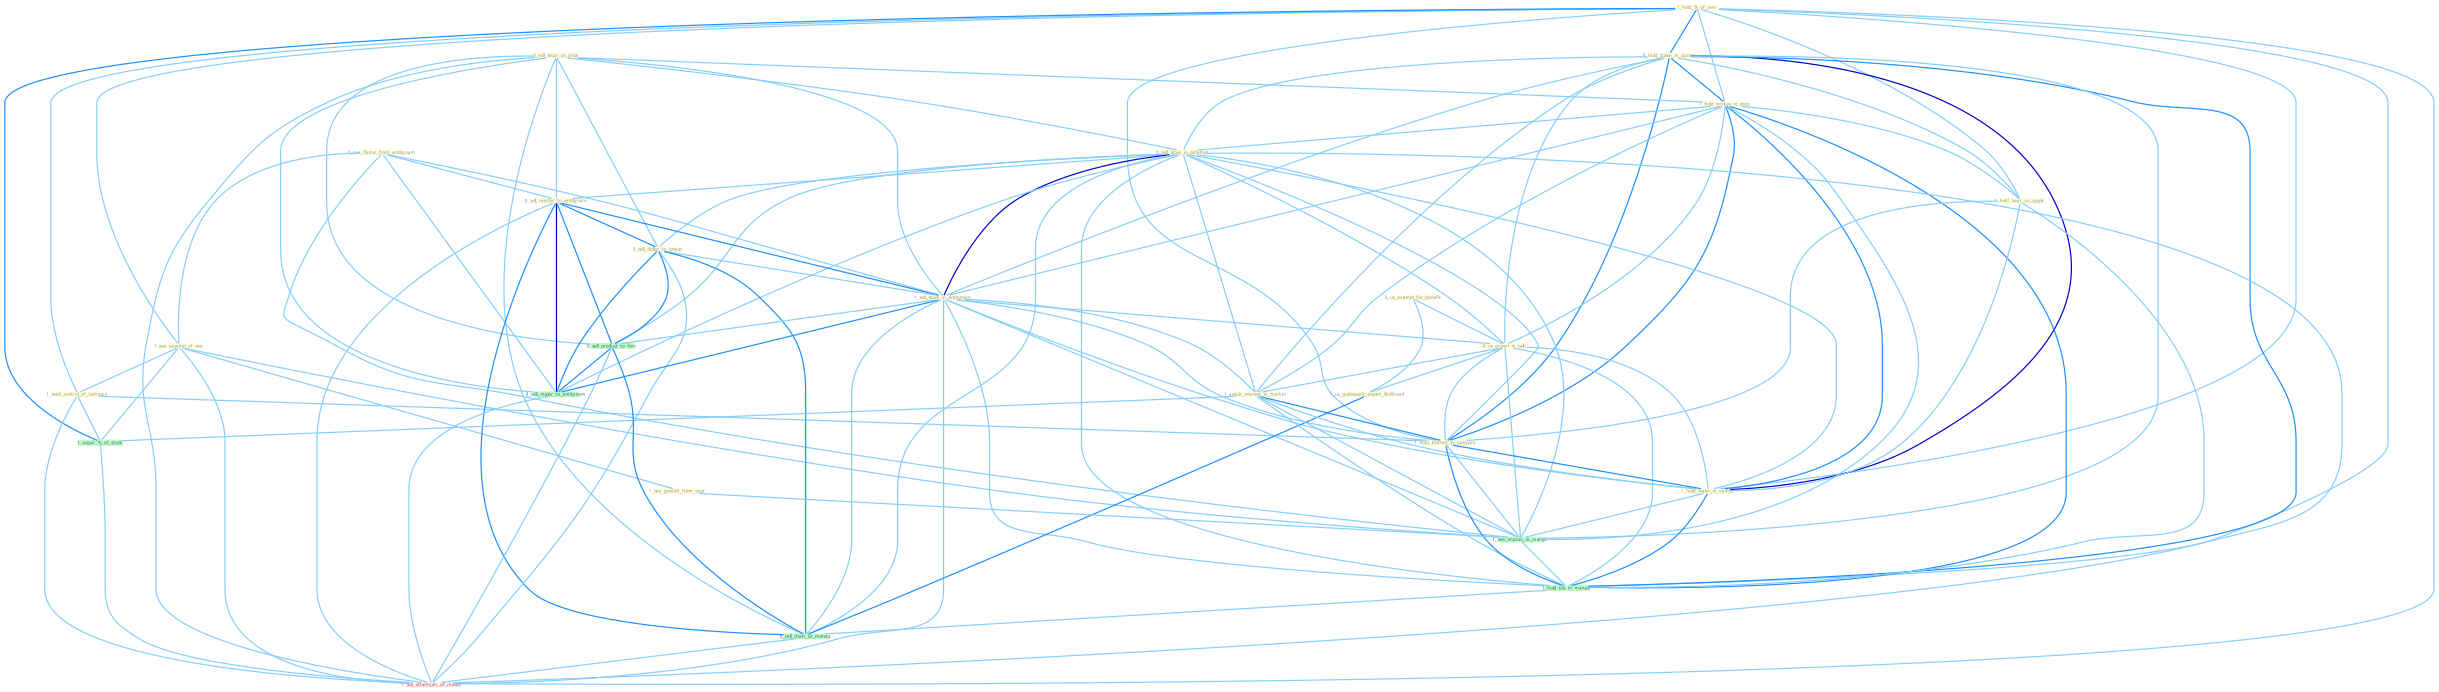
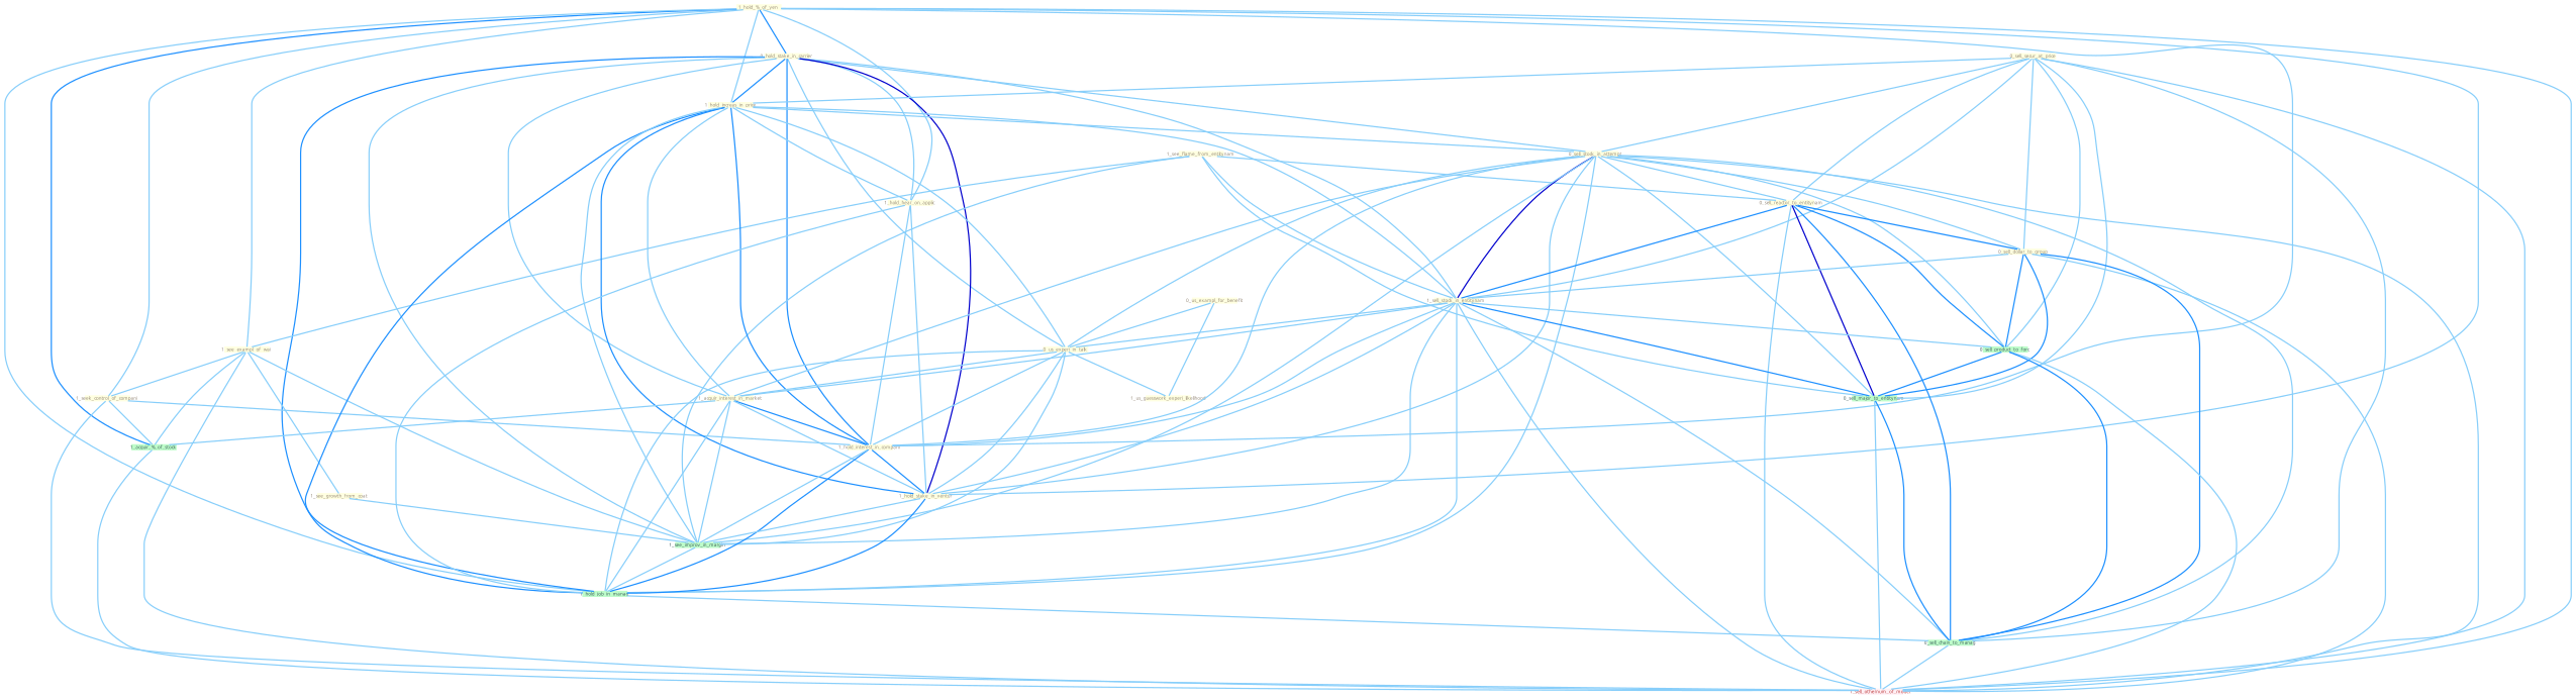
  graph {
    fontname=Ubuntu
    node [color="#ffffe0" fixedsize=true fontcolor="#8b7d6b" fontname=Ubuntu fontsize=4 shape=polygon style=filled]
    edge [color="#87cefa" fontname=Ubuntu w=1]
    "1_hold_%_of_yen " [height=.06 width=.5]
    "0_hold_stake_in_carrier " [height=.06 width=.5]
    "1_see_flame_from_entitynam " [height=.06 width=.5]
    "1_see_exampl_of_wai " [height=.06 width=.5]
    "0_sell_secur_at_price " [height=.06 width=.5]
    "1_seek_control_of_compani " [height=.06 width=.5]
    "1_hold_increas_in_price " [height=.06 width=.5]
    "1_hold_hear_on_applic " [height=.06 width=.5]
    n9 [height=.06 label="0_us_exampl_for_benefit" width=.5]
    "0_sell_stock_in_attempt " [height=.06 width=.5]
    "0_sell_reactor_to_entitynam " [height=.06 width=.5]
    "0_sell_dollar_to_group " [height=.06 width=.5]
    "1_sell_stock_in_entitynam " [height=.06 width=.5]
    "0_us_experi_in_talk " [height=.06 width=.5]
    n15 [height=.06 label="1_us_guesswork_experi_likelihood" width=.5]
    "1_acquir_interest_in_market " [height=.06 width=.5]
    "1_hold_interest_in_compani " [height=.06 width=.5]
    "1_see_growth_from_coat " [height=.06 width=.5]
    "1_hold_stake_in_ventur " [height=.06 width=.5]
    "1_sell_othernum_of_model " [color="#fff0f5" fontcolor="#b22222" height=.06 width=.5]
    "1_acquir_%_of_stock " [color="#BDFCC9" fontcolor="#2f4f4f" height=.06 width=.5]
    "1_hold_job_in_manag " [color="#BDFCC9" fontcolor="#2f4f4f" height=.06 width=.5]
    "1_see_improv_in_margin " [color="#BDFCC9" fontcolor="#2f4f4f" height=.06 width=.5]
    "0_sell_major_to_entitynam " [color="#BDFCC9" fontcolor="#2f4f4f" height=.06 width=.5]
    "0_sell_product_to_forc " [color="#BDFCC9" fontcolor="#2f4f4f" height=.06 width=.5]
    "0_sell_chain_to_manag " [color="#BDFCC9" fontcolor="#2f4f4f" height=.06 width=.5]
    subgraph sub_1 {
      "1_hold_%_of_yen "
      "0_hold_stake_in_carrier "
      "1_see_flame_from_entitynam "
      "1_see_exampl_of_wai "
      "0_sell_secur_at_price "
      "1_seek_control_of_compani "
      "1_hold_increas_in_price "
      "1_hold_hear_on_applic "
      n9
      "0_sell_stock_in_attempt "
      "0_sell_reactor_to_entitynam "
      "0_sell_dollar_to_group "
      "1_sell_stock_in_entitynam "
      "0_us_experi_in_talk "
      n15
      "1_acquir_interest_in_market "
      "1_hold_interest_in_compani "
      "1_see_growth_from_coat "
      "1_hold_stake_in_ventur "
    }
    subgraph sub_2 {
      "1_sell_othernum_of_model "
    }
    "1_hold_%_of_yen " -- "0_hold_stake_in_carrier " [color="#1e90ff"]
    "1_hold_%_of_yen " -- "1_see_exampl_of_wai "
    "1_hold_%_of_yen " -- "1_seek_control_of_compani "
    "1_hold_%_of_yen " -- "1_hold_increas_in_price "
    "1_hold_%_of_yen " -- "1_hold_hear_on_applic "
    "1_hold_%_of_yen " -- "1_hold_interest_in_compani "
    "1_hold_%_of_yen " -- "1_hold_stake_in_ventur "
    "1_hold_%_of_yen " -- "1_sell_othernum_of_model "
    "1_hold_%_of_yen " -- "1_acquir_%_of_stock " [color="#1e90ff" w=2]
    "1_hold_%_of_yen " -- "1_hold_job_in_manag "
    "0_hold_stake_in_carrier " -- "1_hold_increas_in_price " [color="#1e90ff" w=2]
    "0_hold_stake_in_carrier " -- "1_hold_hear_on_applic "
    "0_hold_stake_in_carrier " -- "0_sell_stock_in_attempt "
    "0_hold_stake_in_carrier " -- "1_sell_stock_in_entitynam "
    "0_hold_stake_in_carrier " -- "0_us_experi_in_talk "
    "0_hold_stake_in_carrier " -- "1_acquir_interest_in_market "
    "0_hold_stake_in_carrier " -- "1_hold_interest_in_compani " [color="#1e90ff" w=2]
    "0_hold_stake_in_carrier " -- "1_hold_stake_in_ventur " [color="#0000cd" w=3]
    "0_hold_stake_in_carrier " -- "1_hold_job_in_manag " [color="#1e90ff" w=2]
    "0_hold_stake_in_carrier " -- "1_see_improv_in_margin "
    "1_see_flame_from_entitynam " -- "1_see_exampl_of_wai "
    "1_see_flame_from_entitynam " -- "0_sell_reactor_to_entitynam "
    "1_see_flame_from_entitynam " -- "1_sell_stock_in_entitynam "
    "1_see_flame_from_entitynam " -- "1_see_improv_in_margin "
    "1_see_flame_from_entitynam " -- "0_sell_major_to_entitynam "
    "1_see_exampl_of_wai " -- "1_seek_control_of_compani "
    "1_see_exampl_of_wai " -- "1_see_growth_from_coat "
    "1_see_exampl_of_wai " -- "1_sell_othernum_of_model "
    "1_see_exampl_of_wai " -- "1_acquir_%_of_stock "
    "1_see_exampl_of_wai " -- "1_see_improv_in_margin "
    "0_sell_secur_at_price " -- "1_hold_increas_in_price "
    "0_sell_secur_at_price " -- "0_sell_stock_in_attempt "
    "0_sell_secur_at_price " -- "0_sell_reactor_to_entitynam "
    "0_sell_secur_at_price " -- "0_sell_dollar_to_group "
    "0_sell_secur_at_price " -- "1_sell_stock_in_entitynam "
    "0_sell_secur_at_price " -- "1_sell_othernum_of_model "
    "0_sell_secur_at_price " -- "0_sell_major_to_entitynam "
    "0_sell_secur_at_price " -- "0_sell_product_to_forc "
    "0_sell_secur_at_price " -- "0_sell_chain_to_manag "
    "1_seek_control_of_compani " -- "1_hold_interest_in_compani "
    "1_seek_control_of_compani " -- "1_sell_othernum_of_model "
    "1_seek_control_of_compani " -- "1_acquir_%_of_stock "
    "1_hold_increas_in_price " -- "1_hold_hear_on_applic "
    "1_hold_increas_in_price " -- "0_sell_stock_in_attempt "
    "1_hold_increas_in_price " -- "1_sell_stock_in_entitynam "
    "1_hold_increas_in_price " -- "0_us_experi_in_talk "
    "1_hold_increas_in_price " -- "1_acquir_interest_in_market "
    "1_hold_increas_in_price " -- "1_hold_interest_in_compani " [color="#1e90ff" w=2]
    "1_hold_increas_in_price " -- "1_hold_stake_in_ventur " [color="#1e90ff" w=2]
    "1_hold_increas_in_price " -- "1_hold_job_in_manag " [color="#1e90ff" w=2]
    "1_hold_increas_in_price " -- "1_see_improv_in_margin "
    "1_hold_hear_on_applic " -- "1_hold_interest_in_compani "
    "1_hold_hear_on_applic " -- "1_hold_stake_in_ventur "
    "1_hold_hear_on_applic " -- "1_hold_job_in_manag "
    n9 -- "0_us_experi_in_talk "
    n9 -- n15
    "0_sell_stock_in_attempt " -- "0_sell_reactor_to_entitynam "
    "0_sell_stock_in_attempt " -- "0_sell_dollar_to_group "
    "0_sell_stock_in_attempt " -- "1_sell_stock_in_entitynam " [color="#0000cd" w=3]
    "0_sell_stock_in_attempt " -- "0_us_experi_in_talk "
    "0_sell_stock_in_attempt " -- "1_acquir_interest_in_market "
    "0_sell_stock_in_attempt " -- "1_hold_interest_in_compani "
    "0_sell_stock_in_attempt " -- "1_hold_stake_in_ventur "
    "0_sell_stock_in_attempt " -- "1_sell_othernum_of_model "
    "0_sell_stock_in_attempt " -- "1_hold_job_in_manag "
    "0_sell_stock_in_attempt " -- "1_see_improv_in_margin "
    "0_sell_stock_in_attempt " -- "0_sell_major_to_entitynam "
    "0_sell_stock_in_attempt " -- "0_sell_product_to_forc "
    "0_sell_stock_in_attempt " -- "0_sell_chain_to_manag "
    "0_sell_reactor_to_entitynam " -- "0_sell_dollar_to_group " [color="#1e90ff" w=2]
    "0_sell_reactor_to_entitynam " -- "1_sell_stock_in_entitynam " [color="#1e90ff" w=2]
    "0_sell_reactor_to_entitynam " -- "1_sell_othernum_of_model "
    "0_sell_reactor_to_entitynam " -- "0_sell_major_to_entitynam " [color="#0000cd" w=3]
    "0_sell_reactor_to_entitynam " -- "0_sell_product_to_forc " [color="#1e90ff" w=2]
    "0_sell_reactor_to_entitynam " -- "0_sell_chain_to_manag " [color="#1e90ff" w=2]
    "0_sell_dollar_to_group " -- "1_sell_stock_in_entitynam "
    "0_sell_dollar_to_group " -- "1_sell_othernum_of_model "
    "0_sell_dollar_to_group " -- "0_sell_major_to_entitynam " [color="#1e90ff" w=2]
    "0_sell_dollar_to_group " -- "0_sell_product_to_forc " [color="#1e90ff" w=2]
    "0_sell_dollar_to_group " -- "0_sell_chain_to_manag " [color="#1e90ff" w=2]
    "1_sell_stock_in_entitynam " -- "0_us_experi_in_talk "
    "1_sell_stock_in_entitynam " -- "1_acquir_interest_in_market "
    "1_sell_stock_in_entitynam " -- "1_hold_interest_in_compani "
    "1_sell_stock_in_entitynam " -- "1_hold_stake_in_ventur "
    "1_sell_stock_in_entitynam " -- "1_sell_othernum_of_model "
    "1_sell_stock_in_entitynam " -- "1_hold_job_in_manag "
    "1_sell_stock_in_entitynam " -- "1_see_improv_in_margin "
    "1_sell_stock_in_entitynam " -- "0_sell_major_to_entitynam " [color="#1e90ff" w=2]
    "1_sell_stock_in_entitynam " -- "0_sell_product_to_forc "
    "1_sell_stock_in_entitynam " -- "0_sell_chain_to_manag "
    "0_us_experi_in_talk " -- n15
    "0_us_experi_in_talk " -- "1_acquir_interest_in_market "
    "0_us_experi_in_talk " -- "1_hold_interest_in_compani "
    "0_us_experi_in_talk " -- "1_hold_stake_in_ventur "
    "0_us_experi_in_talk " -- "1_hold_job_in_manag "
    "0_us_experi_in_talk " -- "1_see_improv_in_margin "
    "1_acquir_interest_in_market " -- "1_hold_interest_in_compani " [color="#1e90ff" w=2]
    "1_acquir_interest_in_market " -- "1_hold_stake_in_ventur "
    "1_acquir_interest_in_market " -- "1_acquir_%_of_stock "
    "1_acquir_interest_in_market " -- "1_hold_job_in_manag "
    "1_acquir_interest_in_market " -- "1_see_improv_in_margin "
    "1_hold_interest_in_compani " -- "1_hold_stake_in_ventur " [color="#1e90ff" w=2]
    "1_hold_interest_in_compani " -- "1_hold_job_in_manag " [color="#1e90ff" w=2]
    "1_hold_interest_in_compani " -- "1_see_improv_in_margin "
    "1_see_growth_from_coat " -- "1_see_improv_in_margin "
    "1_hold_stake_in_ventur " -- "1_hold_job_in_manag " [color="#1e90ff" w=2]
    "1_hold_stake_in_ventur " -- "1_see_improv_in_margin "
    "1_acquir_%_of_stock " -- "1_sell_othernum_of_model "
    "1_hold_job_in_manag " -- "0_sell_chain_to_manag "
    "1_see_improv_in_margin " -- "1_hold_job_in_manag "
    "0_sell_major_to_entitynam " -- "1_sell_othernum_of_model "
-   n15 -- "0_sell_chain_to_manag " [color="#1e90ff" w=2]
+   "0_sell_major_to_entitynam " -- "0_sell_chain_to_manag " [color="#1e90ff" w=2]
    "0_sell_product_to_forc " -- "1_sell_othernum_of_model "
    "0_sell_product_to_forc " -- "0_sell_major_to_entitynam " [color="#1e90ff" w=2]
    "0_sell_product_to_forc " -- "0_sell_chain_to_manag " [color="#1e90ff" w=2]
    "0_sell_chain_to_manag " -- "1_sell_othernum_of_model "
  }
